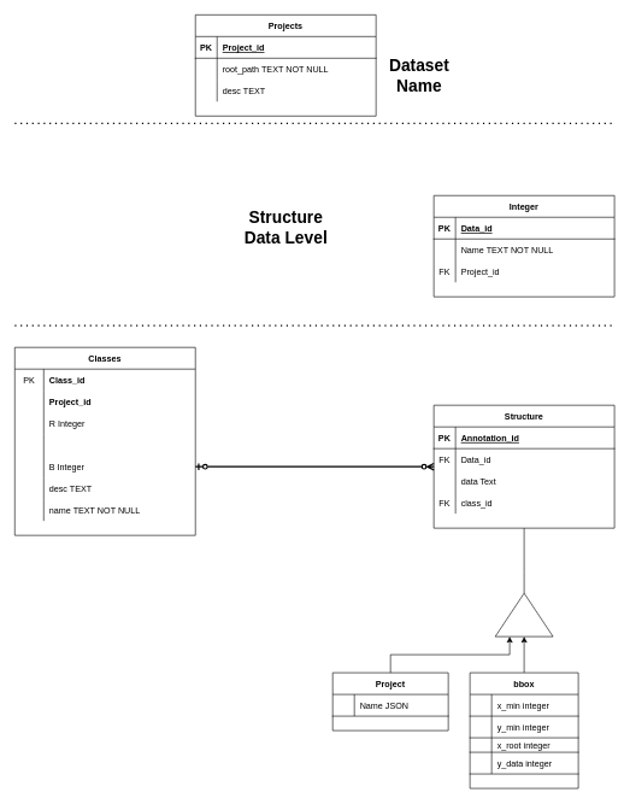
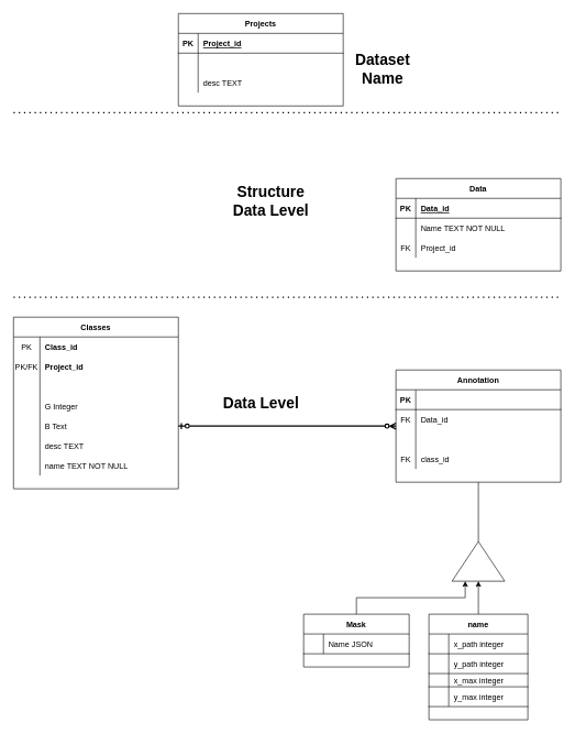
  <mxCell id="0" />
  <mxCell id="1" parent="0" />
  <mxCell id="2" value="Projects" style="shape=table;startSize=30;container=1;collapsible=1;childLayout=tableLayout;fixedRows=1;rowLines=0;fontStyle=1;align=center;resizeLast=1;" parent="1" vertex="1"><mxGeometry x="270" width="250" height="140" as="geometry" y="20" /></mxCell>
  <mxCell id="3" value="" style="shape=partialRectangle;collapsible=0;dropTarget=0;pointerEvents=0;fillColor=none;points=[[0,0.5],[1,0.5]];portConstraint=eastwest;top=0;left=0;right=0;bottom=1;" parent="2" vertex="1"><mxGeometry y="30" width="250" height="30" as="geometry" /></mxCell>
  <mxCell id="4" value="PK" style="shape=partialRectangle;overflow=hidden;connectable=0;fillColor=none;top=0;left=0;bottom=0;right=0;fontStyle=1;" parent="3" vertex="1"><mxGeometry width="30" height="30" as="geometry"><mxRectangle width="30" height="30" as="alternateBounds" /></mxGeometry></mxCell>
  <mxCell id="5" value="Project_id" style="shape=partialRectangle;overflow=hidden;connectable=0;fillColor=none;top=0;left=0;bottom=0;right=0;align=left;spacingLeft=6;fontStyle=5;" parent="3" vertex="1"><mxGeometry x="30" width="220" height="30" as="geometry"><mxRectangle width="220" height="30" as="alternateBounds" /></mxGeometry></mxCell>
  <mxCell id="6" value="" style="shape=partialRectangle;collapsible=0;dropTarget=0;pointerEvents=0;fillColor=none;points=[[0,0.5],[1,0.5]];portConstraint=eastwest;top=0;left=0;right=0;bottom=0;" parent="2" vertex="1"><mxGeometry y="60" width="250" height="30" as="geometry" /></mxCell>
  <mxCell id="7" value="" style="shape=partialRectangle;overflow=hidden;connectable=0;fillColor=none;top=0;left=0;bottom=0;right=0;" parent="6" vertex="1"><mxGeometry width="30" height="30" as="geometry"><mxRectangle width="30" height="30" as="alternateBounds" /></mxGeometry></mxCell>
- <mxCell id="8" value="root_path TEXT NOT NULL" style="shape=partialRectangle;overflow=hidden;connectable=0;fillColor=none;top=0;left=0;bottom=0;right=0;align=left;spacingLeft=6;" parent="6" vertex="1"><mxGeometry x="30" width="220" height="30" as="geometry"><mxRectangle width="220" height="30" as="alternateBounds" /></mxGeometry></mxCell>
  <mxCell id="9" style="shape=partialRectangle;collapsible=0;dropTarget=0;pointerEvents=0;fillColor=none;points=[[0,0.5],[1,0.5]];portConstraint=eastwest;top=0;left=0;right=0;bottom=0;" parent="2" vertex="1"><mxGeometry y="90" width="250" height="30" as="geometry" /></mxCell>
  <mxCell id="10" style="shape=partialRectangle;overflow=hidden;connectable=0;fillColor=none;top=0;left=0;bottom=0;right=0;" parent="9" vertex="1"><mxGeometry width="30" height="30" as="geometry"><mxRectangle width="30" height="30" as="alternateBounds" /></mxGeometry></mxCell>
  <mxCell id="11" value="desc TEXT" style="shape=partialRectangle;overflow=hidden;connectable=0;fillColor=none;top=0;left=0;bottom=0;right=0;align=left;spacingLeft=6;" parent="9" vertex="1"><mxGeometry x="30" width="220" height="30" as="geometry"><mxRectangle width="220" height="30" as="alternateBounds" /></mxGeometry></mxCell>
- <mxCell id="12" value="Integer" style="shape=table;startSize=30;container=1;collapsible=1;childLayout=tableLayout;fixedRows=1;rowLines=0;fontStyle=1;align=center;resizeLast=1;" parent="1" vertex="1"><mxGeometry x="600" y="270" width="250" height="140" as="geometry" /></mxCell>
+ <mxCell id="12" value="Data" style="shape=table;startSize=30;container=1;collapsible=1;childLayout=tableLayout;fixedRows=1;rowLines=0;fontStyle=1;align=center;resizeLast=1;" parent="1" vertex="1"><mxGeometry x="600" y="270" width="250" height="140" as="geometry" /></mxCell>
  <mxCell id="13" value="" style="shape=partialRectangle;collapsible=0;dropTarget=0;pointerEvents=0;fillColor=none;points=[[0,0.5],[1,0.5]];portConstraint=eastwest;top=0;left=0;right=0;bottom=1;" parent="12" vertex="1"><mxGeometry y="30" width="250" height="30" as="geometry" /></mxCell>
  <mxCell id="14" value="PK" style="shape=partialRectangle;overflow=hidden;connectable=0;fillColor=none;top=0;left=0;bottom=0;right=0;fontStyle=1;" parent="13" vertex="1"><mxGeometry width="30" height="30" as="geometry"><mxRectangle width="30" height="30" as="alternateBounds" /></mxGeometry></mxCell>
  <mxCell id="15" value="Data_id" style="shape=partialRectangle;overflow=hidden;connectable=0;fillColor=none;top=0;left=0;bottom=0;right=0;align=left;spacingLeft=6;fontStyle=5;" parent="13" vertex="1"><mxGeometry x="30" width="220" height="30" as="geometry"><mxRectangle width="220" height="30" as="alternateBounds" /></mxGeometry></mxCell>
  <mxCell id="16" value="" style="shape=partialRectangle;collapsible=0;dropTarget=0;pointerEvents=0;fillColor=none;points=[[0,0.5],[1,0.5]];portConstraint=eastwest;top=0;left=0;right=0;bottom=0;" parent="12" vertex="1"><mxGeometry y="60" width="250" height="30" as="geometry" /></mxCell>
  <mxCell id="17" value="" style="shape=partialRectangle;overflow=hidden;connectable=0;fillColor=none;top=0;left=0;bottom=0;right=0;" parent="16" vertex="1"><mxGeometry width="30" height="30" as="geometry"><mxRectangle width="30" height="30" as="alternateBounds" /></mxGeometry></mxCell>
  <mxCell id="18" value="Name TEXT NOT NULL" style="shape=partialRectangle;overflow=hidden;connectable=0;fillColor=none;top=0;left=0;bottom=0;right=0;align=left;spacingLeft=6;" parent="16" vertex="1"><mxGeometry x="30" width="220" height="30" as="geometry"><mxRectangle width="220" height="30" as="alternateBounds" /></mxGeometry></mxCell>
  <mxCell id="19" style="shape=partialRectangle;collapsible=0;dropTarget=0;pointerEvents=0;fillColor=none;points=[[0,0.5],[1,0.5]];portConstraint=eastwest;top=0;left=0;right=0;bottom=0;" parent="12" vertex="1"><mxGeometry y="90" width="250" height="30" as="geometry" /></mxCell>
  <mxCell id="20" value="FK" style="shape=partialRectangle;overflow=hidden;connectable=0;fillColor=none;top=0;left=0;bottom=0;right=0;" parent="19" vertex="1"><mxGeometry width="30" height="30" as="geometry"><mxRectangle width="30" height="30" as="alternateBounds" /></mxGeometry></mxCell>
  <mxCell id="21" value="Project_id" style="shape=partialRectangle;overflow=hidden;connectable=0;fillColor=none;top=0;left=0;bottom=0;right=0;align=left;spacingLeft=6;" parent="19" vertex="1"><mxGeometry x="30" width="220" height="30" as="geometry"><mxRectangle width="220" height="30" as="alternateBounds" /></mxGeometry></mxCell>
  <mxCell id="22" style="edgeStyle=orthogonalEdgeStyle;rounded=0;orthogonalLoop=1;jettySize=auto;html=1;entryX=1;entryY=0.5;entryDx=0;entryDy=0;endArrow=none;startFill=0;exitX=0.5;exitY=1;exitDx=0;exitDy=0;" parent="1" source="23" target="36" edge="1"><mxGeometry relative="1" as="geometry"><Array as="points"><mxPoint x="725" y="790" /><mxPoint x="725" y="790" /></Array><mxPoint x="735" y="750" as="sourcePoint" /></mxGeometry></mxCell>
- <mxCell id="23" value="Structure" style="shape=table;startSize=30;container=1;collapsible=1;childLayout=tableLayout;fixedRows=1;rowLines=0;fontStyle=1;align=center;resizeLast=1;" parent="1" vertex="1"><mxGeometry x="600" y="560" width="250" height="170" as="geometry" /></mxCell>
+ <mxCell id="23" value="Annotation" style="shape=table;startSize=30;container=1;collapsible=1;childLayout=tableLayout;fixedRows=1;rowLines=0;fontStyle=1;align=center;resizeLast=1;" parent="1" vertex="1"><mxGeometry x="600" y="560" width="250" height="170" as="geometry" /></mxCell>
  <mxCell id="24" value="" style="shape=partialRectangle;collapsible=0;dropTarget=0;pointerEvents=0;fillColor=none;points=[[0,0.5],[1,0.5]];portConstraint=eastwest;top=0;left=0;right=0;bottom=1;" parent="23" vertex="1"><mxGeometry y="30" width="250" height="30" as="geometry" /></mxCell>
  <mxCell id="25" value="PK" style="shape=partialRectangle;overflow=hidden;connectable=0;fillColor=none;top=0;left=0;bottom=0;right=0;fontStyle=1;" parent="24" vertex="1"><mxGeometry width="30" height="30" as="geometry"><mxRectangle width="30" height="30" as="alternateBounds" /></mxGeometry></mxCell>
- <mxCell id="26" value="Annotation_id" style="shape=partialRectangle;overflow=hidden;connectable=0;fillColor=none;top=0;left=0;bottom=0;right=0;align=left;spacingLeft=6;fontStyle=5;" parent="24" vertex="1"><mxGeometry x="30" width="220" height="30" as="geometry"><mxRectangle width="220" height="30" as="alternateBounds" /></mxGeometry></mxCell>
  <mxCell id="27" value="" style="shape=partialRectangle;collapsible=0;dropTarget=0;pointerEvents=0;fillColor=none;points=[[0,0.5],[1,0.5]];portConstraint=eastwest;top=0;left=0;right=0;bottom=0;" parent="23" vertex="1"><mxGeometry y="60" width="250" height="30" as="geometry" /></mxCell>
  <mxCell id="28" value="FK" style="shape=partialRectangle;overflow=hidden;connectable=0;fillColor=none;top=0;left=0;bottom=0;right=0;" parent="27" vertex="1"><mxGeometry width="30" height="30" as="geometry"><mxRectangle width="30" height="30" as="alternateBounds" /></mxGeometry></mxCell>
  <mxCell id="29" value="Data_id" style="shape=partialRectangle;overflow=hidden;connectable=0;fillColor=none;top=0;left=0;bottom=0;right=0;align=left;spacingLeft=6;" parent="27" vertex="1"><mxGeometry x="30" width="220" height="30" as="geometry"><mxRectangle width="220" height="30" as="alternateBounds" /></mxGeometry></mxCell>
  <mxCell id="30" style="shape=partialRectangle;collapsible=0;dropTarget=0;pointerEvents=0;fillColor=none;points=[[0,0.5],[1,0.5]];portConstraint=eastwest;top=0;left=0;right=0;bottom=0;" parent="23" vertex="1"><mxGeometry y="90" width="250" height="30" as="geometry" /></mxCell>
  <mxCell id="31" style="shape=partialRectangle;overflow=hidden;connectable=0;fillColor=none;top=0;left=0;bottom=0;right=0;" parent="30" vertex="1"><mxGeometry width="30" height="30" as="geometry"><mxRectangle width="30" height="30" as="alternateBounds" /></mxGeometry></mxCell>
- <mxCell id="32" value="data Text" style="shape=partialRectangle;overflow=hidden;connectable=0;fillColor=none;top=0;left=0;bottom=0;right=0;align=left;spacingLeft=6;" parent="30" vertex="1"><mxGeometry x="30" width="220" height="30" as="geometry"><mxRectangle width="220" height="30" as="alternateBounds" /></mxGeometry></mxCell>
  <mxCell id="33" style="shape=partialRectangle;collapsible=0;dropTarget=0;pointerEvents=0;fillColor=none;points=[[0,0.5],[1,0.5]];portConstraint=eastwest;top=0;left=0;right=0;bottom=0;" parent="23" vertex="1"><mxGeometry y="120" width="250" height="30" as="geometry" /></mxCell>
  <mxCell id="34" value="FK" style="shape=partialRectangle;overflow=hidden;connectable=0;fillColor=none;top=0;left=0;bottom=0;right=0;" parent="33" vertex="1"><mxGeometry width="30" height="30" as="geometry"><mxRectangle width="30" height="30" as="alternateBounds" /></mxGeometry></mxCell>
  <mxCell id="35" value="class_id" style="shape=partialRectangle;overflow=hidden;connectable=0;fillColor=none;top=0;left=0;bottom=0;right=0;align=left;spacingLeft=6;" parent="33" vertex="1"><mxGeometry x="30" width="220" height="30" as="geometry"><mxRectangle width="220" height="30" as="alternateBounds" /></mxGeometry></mxCell>
  <mxCell id="36" value="" style="triangle;whiteSpace=wrap;html=1;rotation=-90;" parent="1" vertex="1"><mxGeometry x="695" y="810" width="60" height="80" as="geometry" /></mxCell>
- <mxCell id="37" value="Project" style="shape=table;startSize=30;container=1;collapsible=1;childLayout=tableLayout;fixedRows=1;rowLines=0;fontStyle=1;align=center;resizeLast=1;" parent="1" vertex="1"><mxGeometry x="460" y="930" width="160" height="80" as="geometry" /></mxCell>
+ <mxCell id="37" value="Mask" style="shape=table;startSize=30;container=1;collapsible=1;childLayout=tableLayout;fixedRows=1;rowLines=0;fontStyle=1;align=center;resizeLast=1;" parent="1" vertex="1"><mxGeometry x="460" y="930" width="160" height="80" as="geometry" /></mxCell>
  <mxCell id="38" value="" style="shape=partialRectangle;collapsible=0;dropTarget=0;pointerEvents=0;fillColor=none;points=[[0,0.5],[1,0.5]];portConstraint=eastwest;top=0;left=0;right=0;bottom=1;" parent="37" vertex="1"><mxGeometry y="30" width="160" height="30" as="geometry" /></mxCell>
  <mxCell id="39" value="" style="shape=partialRectangle;overflow=hidden;connectable=0;fillColor=none;top=0;left=0;bottom=0;right=0;fontStyle=0;" parent="38" vertex="1"><mxGeometry width="30" height="30" as="geometry"><mxRectangle width="30" height="30" as="alternateBounds" /></mxGeometry></mxCell>
  <mxCell id="40" value="Name JSON" style="shape=partialRectangle;overflow=hidden;connectable=0;fillColor=none;top=0;left=0;bottom=0;right=0;align=left;spacingLeft=6;fontStyle=0;" parent="38" vertex="1"><mxGeometry x="30" width="130" height="30" as="geometry"><mxRectangle width="130" height="30" as="alternateBounds" /></mxGeometry></mxCell>
  <mxCell id="41" style="rounded=0;orthogonalLoop=1;jettySize=auto;html=1;exitX=0.5;exitY=0;exitDx=0;exitDy=0;entryX=0;entryY=0.5;entryDx=0;entryDy=0;" parent="1" source="42" target="36" edge="1"><mxGeometry relative="1" as="geometry" /></mxCell>
- <mxCell id="42" value="bbox" style="shape=table;startSize=30;container=1;collapsible=1;childLayout=tableLayout;fixedRows=1;rowLines=0;fontStyle=1;align=center;resizeLast=1;" parent="1" vertex="1"><mxGeometry x="650" y="930" width="150" height="160" as="geometry" /></mxCell>
+ <mxCell id="42" value="name" style="shape=table;startSize=30;container=1;collapsible=1;childLayout=tableLayout;fixedRows=1;rowLines=0;fontStyle=1;align=center;resizeLast=1;" parent="1" vertex="1"><mxGeometry x="650" y="930" width="150" height="160" as="geometry" /></mxCell>
  <mxCell id="43" value="" style="shape=partialRectangle;collapsible=0;dropTarget=0;pointerEvents=0;fillColor=none;points=[[0,0.5],[1,0.5]];portConstraint=eastwest;top=0;left=0;right=0;bottom=1;" parent="42" vertex="1"><mxGeometry y="30" width="150" height="30" as="geometry" /></mxCell>
  <mxCell id="44" style="shape=partialRectangle;overflow=hidden;connectable=0;fillColor=none;top=0;left=0;bottom=0;right=0;align=left;spacingLeft=6;fontStyle=0;" parent="43" vertex="1"><mxGeometry width="30" height="30" as="geometry"><mxRectangle width="30" height="30" as="alternateBounds" /></mxGeometry></mxCell>
- <mxCell id="45" value="x_min integer" style="shape=partialRectangle;overflow=hidden;connectable=0;fillColor=none;top=0;left=0;bottom=0;right=0;align=left;spacingLeft=6;fontStyle=0;" parent="43" vertex="1"><mxGeometry x="30" width="120" height="30" as="geometry"><mxRectangle width="120" height="30" as="alternateBounds" /></mxGeometry></mxCell>
+ <mxCell id="45" value="x_path integer" style="shape=partialRectangle;overflow=hidden;connectable=0;fillColor=none;top=0;left=0;bottom=0;right=0;align=left;spacingLeft=6;fontStyle=0;" parent="43" vertex="1"><mxGeometry x="30" width="120" height="30" as="geometry"><mxRectangle width="120" height="30" as="alternateBounds" /></mxGeometry></mxCell>
  <mxCell id="46" style="shape=partialRectangle;collapsible=0;dropTarget=0;pointerEvents=0;fillColor=none;points=[[0,0.5],[1,0.5]];portConstraint=eastwest;top=0;left=0;right=0;bottom=1;" parent="42" vertex="1"><mxGeometry y="60" width="150" height="30" as="geometry" /></mxCell>
  <mxCell id="47" style="shape=partialRectangle;overflow=hidden;connectable=0;fillColor=none;top=0;left=0;bottom=0;right=0;align=left;spacingLeft=6;fontStyle=0;" parent="46" vertex="1"><mxGeometry width="30" height="30" as="geometry"><mxRectangle width="30" height="30" as="alternateBounds" /></mxGeometry></mxCell>
- <mxCell id="48" value="y_min integer" style="shape=partialRectangle;overflow=hidden;connectable=0;fillColor=none;top=0;left=0;bottom=0;right=0;align=left;spacingLeft=6;fontStyle=0;" parent="46" vertex="1"><mxGeometry x="30" width="120" height="30" as="geometry"><mxRectangle width="120" height="30" as="alternateBounds" /></mxGeometry></mxCell>
+ <mxCell id="48" value="y_path integer" style="shape=partialRectangle;overflow=hidden;connectable=0;fillColor=none;top=0;left=0;bottom=0;right=0;align=left;spacingLeft=6;fontStyle=0;" parent="46" vertex="1"><mxGeometry x="30" width="120" height="30" as="geometry"><mxRectangle width="120" height="30" as="alternateBounds" /></mxGeometry></mxCell>
  <mxCell id="49" style="shape=partialRectangle;collapsible=0;dropTarget=0;pointerEvents=0;fillColor=none;points=[[0,0.5],[1,0.5]];portConstraint=eastwest;top=0;left=0;right=0;bottom=1;" parent="42" vertex="1"><mxGeometry y="90" width="150" height="20" as="geometry" /></mxCell>
  <mxCell id="50" style="shape=partialRectangle;overflow=hidden;connectable=0;fillColor=none;top=0;left=0;bottom=0;right=0;align=left;spacingLeft=6;fontStyle=0;" parent="49" vertex="1"><mxGeometry width="30" height="20" as="geometry"><mxRectangle width="30" height="20" as="alternateBounds" /></mxGeometry></mxCell>
- <mxCell id="51" value="x_root integer" style="shape=partialRectangle;overflow=hidden;connectable=0;fillColor=none;top=0;left=0;bottom=0;right=0;align=left;spacingLeft=6;fontStyle=0;" parent="49" vertex="1"><mxGeometry x="30" width="120" height="20" as="geometry"><mxRectangle width="120" height="20" as="alternateBounds" /></mxGeometry></mxCell>
+ <mxCell id="51" value="x_max integer" style="shape=partialRectangle;overflow=hidden;connectable=0;fillColor=none;top=0;left=0;bottom=0;right=0;align=left;spacingLeft=6;fontStyle=0;" parent="49" vertex="1"><mxGeometry x="30" width="120" height="20" as="geometry"><mxRectangle width="120" height="20" as="alternateBounds" /></mxGeometry></mxCell>
  <mxCell id="52" style="shape=partialRectangle;collapsible=0;dropTarget=0;pointerEvents=0;fillColor=none;points=[[0,0.5],[1,0.5]];portConstraint=eastwest;top=0;left=0;right=0;bottom=1;" parent="42" vertex="1"><mxGeometry y="110" width="150" height="30" as="geometry" /></mxCell>
  <mxCell id="53" style="shape=partialRectangle;overflow=hidden;connectable=0;fillColor=none;top=0;left=0;bottom=0;right=0;align=left;spacingLeft=6;fontStyle=0;" parent="52" vertex="1"><mxGeometry width="30" height="30" as="geometry"><mxRectangle width="30" height="30" as="alternateBounds" /></mxGeometry></mxCell>
- <mxCell id="54" value="y_data integer" style="shape=partialRectangle;overflow=hidden;connectable=0;fillColor=none;top=0;left=0;bottom=0;right=0;align=left;spacingLeft=6;fontStyle=0;" parent="52" vertex="1"><mxGeometry x="30" width="120" height="30" as="geometry"><mxRectangle width="120" height="30" as="alternateBounds" /></mxGeometry></mxCell>
+ <mxCell id="54" value="y_max integer" style="shape=partialRectangle;overflow=hidden;connectable=0;fillColor=none;top=0;left=0;bottom=0;right=0;align=left;spacingLeft=6;fontStyle=0;" parent="52" vertex="1"><mxGeometry x="30" width="120" height="30" as="geometry"><mxRectangle width="120" height="30" as="alternateBounds" /></mxGeometry></mxCell>
  <mxCell id="55" style="rounded=0;orthogonalLoop=1;jettySize=auto;html=1;exitX=0.5;exitY=0;exitDx=0;exitDy=0;entryX=0;entryY=0.25;entryDx=0;entryDy=0;edgeStyle=orthogonalEdgeStyle;" parent="1" source="37" target="36" edge="1"><mxGeometry relative="1" as="geometry" /></mxCell>
  <mxCell id="56" value="Classes" style="shape=table;startSize=30;container=1;collapsible=1;childLayout=tableLayout;fixedRows=1;rowLines=0;fontStyle=1;align=center;resizeLast=1;" parent="1" vertex="1"><mxGeometry x="20" y="480" width="250" height="260" as="geometry" /></mxCell>
  <mxCell id="57" value="" style="shape=partialRectangle;collapsible=0;dropTarget=0;pointerEvents=0;fillColor=none;points=[[0,0.5],[1,0.5]];portConstraint=eastwest;top=0;left=0;right=0;bottom=0;" parent="56" vertex="1"><mxGeometry y="30" width="250" height="30" as="geometry" /></mxCell>
  <mxCell id="58" value="PK" style="shape=partialRectangle;overflow=hidden;connectable=0;fillColor=none;top=0;left=0;bottom=0;right=0;" parent="57" vertex="1"><mxGeometry width="40" height="30" as="geometry"><mxRectangle width="40" height="30" as="alternateBounds" /></mxGeometry></mxCell>
  <mxCell id="59" value="Class_id" style="shape=partialRectangle;overflow=hidden;connectable=0;fillColor=none;top=0;left=0;bottom=0;right=0;align=left;spacingLeft=6;fontStyle=1" parent="57" vertex="1"><mxGeometry x="40" width="210" height="30" as="geometry"><mxRectangle width="210" height="30" as="alternateBounds" /></mxGeometry></mxCell>
  <mxCell id="60" style="shape=partialRectangle;collapsible=0;dropTarget=0;pointerEvents=0;fillColor=none;points=[[0,0.5],[1,0.5]];portConstraint=eastwest;top=0;left=0;right=0;bottom=0;" parent="56" vertex="1"><mxGeometry y="60" width="250" height="30" as="geometry" /></mxCell>
+ <mxCell id="61" value="PK/FK" style="shape=partialRectangle;overflow=hidden;connectable=0;fillColor=none;top=0;left=0;bottom=0;right=0;" parent="60" vertex="1"><mxGeometry width="40" height="30" as="geometry"><mxRectangle width="40" height="30" as="alternateBounds" /></mxGeometry></mxCell>
  <mxCell id="62" value="Project_id" style="shape=partialRectangle;overflow=hidden;connectable=0;fillColor=none;top=0;left=0;bottom=0;right=0;align=left;spacingLeft=6;fontStyle=1" parent="60" vertex="1"><mxGeometry x="40" width="210" height="30" as="geometry"><mxRectangle width="210" height="30" as="alternateBounds" /></mxGeometry></mxCell>
  <mxCell id="63" style="shape=partialRectangle;collapsible=0;dropTarget=0;pointerEvents=0;fillColor=none;points=[[0,0.5],[1,0.5]];portConstraint=eastwest;top=0;left=0;right=0;bottom=0;" parent="56" vertex="1"><mxGeometry y="90" width="250" height="30" as="geometry" /></mxCell>
  <mxCell id="64" style="shape=partialRectangle;overflow=hidden;connectable=0;fillColor=none;top=0;left=0;bottom=0;right=0;" parent="63" vertex="1"><mxGeometry width="40" height="30" as="geometry"><mxRectangle width="40" height="30" as="alternateBounds" /></mxGeometry></mxCell>
- <mxCell id="65" value="R Integer" style="shape=partialRectangle;overflow=hidden;connectable=0;fillColor=none;top=0;left=0;bottom=0;right=0;align=left;spacingLeft=6;" parent="63" vertex="1"><mxGeometry x="40" width="210" height="30" as="geometry"><mxRectangle width="210" height="30" as="alternateBounds" /></mxGeometry></mxCell>
  <mxCell id="66" style="shape=partialRectangle;collapsible=0;dropTarget=0;pointerEvents=0;fillColor=none;points=[[0,0.5],[1,0.5]];portConstraint=eastwest;top=0;left=0;right=0;bottom=0;" parent="56" vertex="1"><mxGeometry y="120" width="250" height="30" as="geometry" /></mxCell>
  <mxCell id="67" style="shape=partialRectangle;overflow=hidden;connectable=0;fillColor=none;top=0;left=0;bottom=0;right=0;" parent="66" vertex="1"><mxGeometry width="40" height="30" as="geometry"><mxRectangle width="40" height="30" as="alternateBounds" /></mxGeometry></mxCell>
+ <mxCell id="68" value="G Integer" style="shape=partialRectangle;overflow=hidden;connectable=0;fillColor=none;top=0;left=0;bottom=0;right=0;align=left;spacingLeft=6;" parent="66" vertex="1"><mxGeometry x="40" width="210" height="30" as="geometry"><mxRectangle width="210" height="30" as="alternateBounds" /></mxGeometry></mxCell>
  <mxCell id="69" style="shape=partialRectangle;collapsible=0;dropTarget=0;pointerEvents=0;fillColor=none;points=[[0,0.5],[1,0.5]];portConstraint=eastwest;top=0;left=0;right=0;bottom=0;" parent="56" vertex="1"><mxGeometry y="150" width="250" height="30" as="geometry" /></mxCell>
  <mxCell id="70" style="shape=partialRectangle;overflow=hidden;connectable=0;fillColor=none;top=0;left=0;bottom=0;right=0;" parent="69" vertex="1"><mxGeometry width="40" height="30" as="geometry"><mxRectangle width="40" height="30" as="alternateBounds" /></mxGeometry></mxCell>
- <mxCell id="71" value="B Integer" style="shape=partialRectangle;overflow=hidden;connectable=0;fillColor=none;top=0;left=0;bottom=0;right=0;align=left;spacingLeft=6;" parent="69" vertex="1"><mxGeometry x="40" width="210" height="30" as="geometry"><mxRectangle width="210" height="30" as="alternateBounds" /></mxGeometry></mxCell>
+ <mxCell id="71" value="B Text" style="shape=partialRectangle;overflow=hidden;connectable=0;fillColor=none;top=0;left=0;bottom=0;right=0;align=left;spacingLeft=6;" parent="69" vertex="1"><mxGeometry x="40" width="210" height="30" as="geometry"><mxRectangle width="210" height="30" as="alternateBounds" /></mxGeometry></mxCell>
  <mxCell id="72" style="shape=partialRectangle;collapsible=0;dropTarget=0;pointerEvents=0;fillColor=none;points=[[0,0.5],[1,0.5]];portConstraint=eastwest;top=0;left=0;right=0;bottom=0;" parent="56" vertex="1"><mxGeometry y="180" width="250" height="30" as="geometry" /></mxCell>
  <mxCell id="73" style="shape=partialRectangle;overflow=hidden;connectable=0;fillColor=none;top=0;left=0;bottom=0;right=0;" parent="72" vertex="1"><mxGeometry width="40" height="30" as="geometry"><mxRectangle width="40" height="30" as="alternateBounds" /></mxGeometry></mxCell>
  <mxCell id="74" value="desc TEXT" style="shape=partialRectangle;overflow=hidden;connectable=0;fillColor=none;top=0;left=0;bottom=0;right=0;align=left;spacingLeft=6;" parent="72" vertex="1"><mxGeometry x="40" width="210" height="30" as="geometry"><mxRectangle width="210" height="30" as="alternateBounds" /></mxGeometry></mxCell>
  <mxCell id="75" style="shape=partialRectangle;collapsible=0;dropTarget=0;pointerEvents=0;fillColor=none;points=[[0,0.5],[1,0.5]];portConstraint=eastwest;top=0;left=0;right=0;bottom=0;" parent="56" vertex="1"><mxGeometry y="210" width="250" height="30" as="geometry" /></mxCell>
  <mxCell id="76" style="shape=partialRectangle;overflow=hidden;connectable=0;fillColor=none;top=0;left=0;bottom=0;right=0;" parent="75" vertex="1"><mxGeometry width="40" height="30" as="geometry"><mxRectangle width="40" height="30" as="alternateBounds" /></mxGeometry></mxCell>
  <mxCell id="77" value="name TEXT NOT NULL" style="shape=partialRectangle;overflow=hidden;connectable=0;fillColor=none;top=0;left=0;bottom=0;right=0;align=left;spacingLeft=6;" parent="75" vertex="1"><mxGeometry x="40" width="210" height="30" as="geometry"><mxRectangle width="210" height="30" as="alternateBounds" /></mxGeometry></mxCell>
  <mxCell id="78" value="" style="endArrow=none;dashed=1;html=1;dashPattern=1 3;strokeWidth=2;rounded=0;" parent="1" edge="1"><mxGeometry width="50" height="50" relative="1" as="geometry"><mxPoint x="20" y="450" as="sourcePoint" /><mxPoint x="850" y="450" as="targetPoint" /></mxGeometry></mxCell>
  <mxCell id="79" value="" style="endArrow=none;dashed=1;html=1;dashPattern=1 3;strokeWidth=2;rounded=0;" parent="1" edge="1"><mxGeometry width="50" height="50" relative="1" as="geometry"><mxPoint x="20" y="170" as="sourcePoint" /><mxPoint x="850" y="170" as="targetPoint" /></mxGeometry></mxCell>
  <mxCell id="80" value="&lt;b&gt;&lt;font style=&quot;font-size: 23px;&quot;&gt;Dataset Name&lt;/font&gt;&lt;/b&gt;" style="text;html=1;align=center;verticalAlign=middle;whiteSpace=wrap;rounded=0;" parent="1" vertex="1"><mxGeometry x="550" y="90" width="60" height="30" as="geometry" /></mxCell>
- <mxCell id="81" value="&lt;b&gt;&lt;font style=&quot;font-size: 23px;&quot;&gt;Structure Data Level&lt;/font&gt;&lt;/b&gt;" style="text;html=1;align=center;verticalAlign=middle;whiteSpace=wrap;rounded=0;" parent="1" vertex="1"><mxGeometry x="317.5" y="300" width="155" height="30" as="geometry" /></mxCell>
+ <mxCell id="81" value="&lt;b&gt;&lt;font style=&quot;font-size: 23px;&quot;&gt;Structure Data Level&lt;/font&gt;&lt;/b&gt;" style="text;html=1;align=center;verticalAlign=middle;whiteSpace=wrap;rounded=0;" parent="1" vertex="1"><mxGeometry x="332.5" y="290" width="155" height="30" as="geometry" /></mxCell>
+ <mxCell id="82" value="&lt;b&gt;&lt;font style=&quot;font-size: 23px;&quot;&gt;Data Level&lt;/font&gt;&lt;/b&gt;" style="text;html=1;align=center;verticalAlign=middle;whiteSpace=wrap;rounded=0;" parent="1" vertex="1"><mxGeometry x="317.5" y="595" width="155" height="30" as="geometry" /></mxCell>
  <mxCell id="83" style="edgeStyle=orthogonalEdgeStyle;rounded=0;orthogonalLoop=1;jettySize=auto;html=1;entryX=1;entryY=0.5;entryDx=0;entryDy=0;endArrow=ERzeroToOne;endFill=0;startArrow=ERzeroToMany;startFill=0;strokeWidth=2;" edge="1" parent="1" target="69"><mxGeometry relative="1" as="geometry"><mxPoint x="600" y="645" as="sourcePoint" /><Array as="points"><mxPoint x="600" y="645" /></Array></mxGeometry></mxCell>
